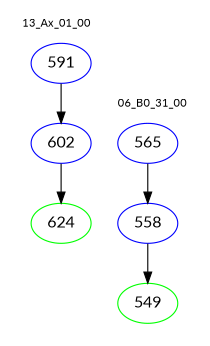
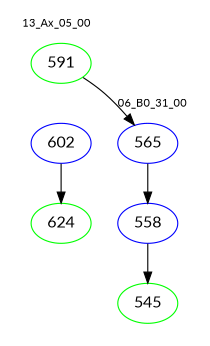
  digraph {
    fontname=Lato
    node [color=blue fontname=Lato]
    edge [color=black fontname=Lato]
-   n1 [label=591]
+   n1 [color=green label=591]
    n2 [label=602]
    n3 [color=green label=624]
    n4 [label=565]
    n5 [label=558]
-   n6 [color=green label=549]
+   n6 [color=green label=545]
    subgraph cluster_1 {
      color=white
      fontsize=10
-     label="13_Ax_01_00"
+     label="13_Ax_05_00"
      n1
      n2
      n3
    }
    subgraph cluster_2 {
      color=white
      fontsize=10
      label="06_B0_31_00"
      n4
      n5
      n6
    }
-   n1 -> n2
+   n1 -> n4
    n2 -> n3
    n4 -> n5
    n5 -> n6
  }
